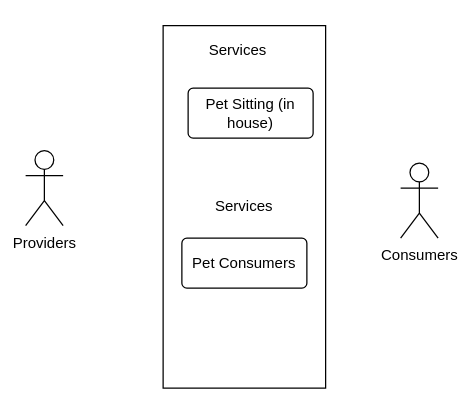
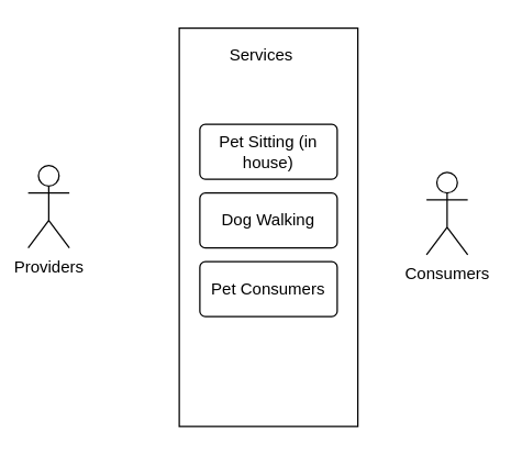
  <mxCell id="0" />
  <mxCell id="1" parent="0" />
  <mxCell id="2" value="" style="group" vertex="1" connectable="0" parent="1"><mxGeometry x="130" y="20" width="130" height="290" as="geometry" /></mxCell>
  <mxCell id="3" value="Services" style="whiteSpace=wrap;html=1;align=center;" vertex="1" parent="2"><mxGeometry width="130" height="290" as="geometry" /></mxCell>
- <mxCell id="4" value="Pet Sitting (in house)" style="rounded=1;arcSize=10;whiteSpace=wrap;html=1;align=center;" vertex="1" parent="2"><mxGeometry x="20" y="50" width="100" height="40" as="geometry" /></mxCell>
+ <mxCell id="4" value="Pet Sitting (in house)" style="rounded=1;arcSize=10;whiteSpace=wrap;html=1;align=center;" vertex="1" parent="2"><mxGeometry x="15" y="70" width="100" height="40" as="geometry" /></mxCell>
+ <mxCell id="5" value="Dog Walking" style="rounded=1;arcSize=10;whiteSpace=wrap;html=1;align=center;" vertex="1" parent="2"><mxGeometry x="15" y="120" width="100" height="40" as="geometry" /></mxCell>
  <mxCell id="6" value="Pet Consumers" style="rounded=1;arcSize=10;whiteSpace=wrap;html=1;align=center;" vertex="1" parent="2"><mxGeometry x="15" y="170" width="100" height="40" as="geometry" /></mxCell>
  <mxCell id="7" value="Services" style="text;html=1;strokeColor=none;fillColor=none;align=center;verticalAlign=middle;whiteSpace=wrap;rounded=0;" vertex="1" parent="2"><mxGeometry x="15" y="10" width="90" height="20" as="geometry" /></mxCell>
- <mxCell id="8" value="Consumers&lt;br&gt;" style="shape=umlActor;verticalLabelPosition=bottom;verticalAlign=top;html=1;outlineConnect=0;" vertex="1" parent="1"><mxGeometry x="320" y="130" width="30" height="60" as="geometry" /></mxCell>
+ <mxCell id="8" value="Consumers&lt;br&gt;" style="shape=umlActor;verticalLabelPosition=bottom;verticalAlign=top;html=1;outlineConnect=0;" vertex="1" parent="1"><mxGeometry x="310" y="125" width="30" height="60" as="geometry" /></mxCell>
  <mxCell id="9" value="Providers" style="shape=umlActor;verticalLabelPosition=bottom;verticalAlign=top;html=1;outlineConnect=0;" vertex="1" parent="1"><mxGeometry x="20" y="120" width="30" height="60" as="geometry" /></mxCell>
